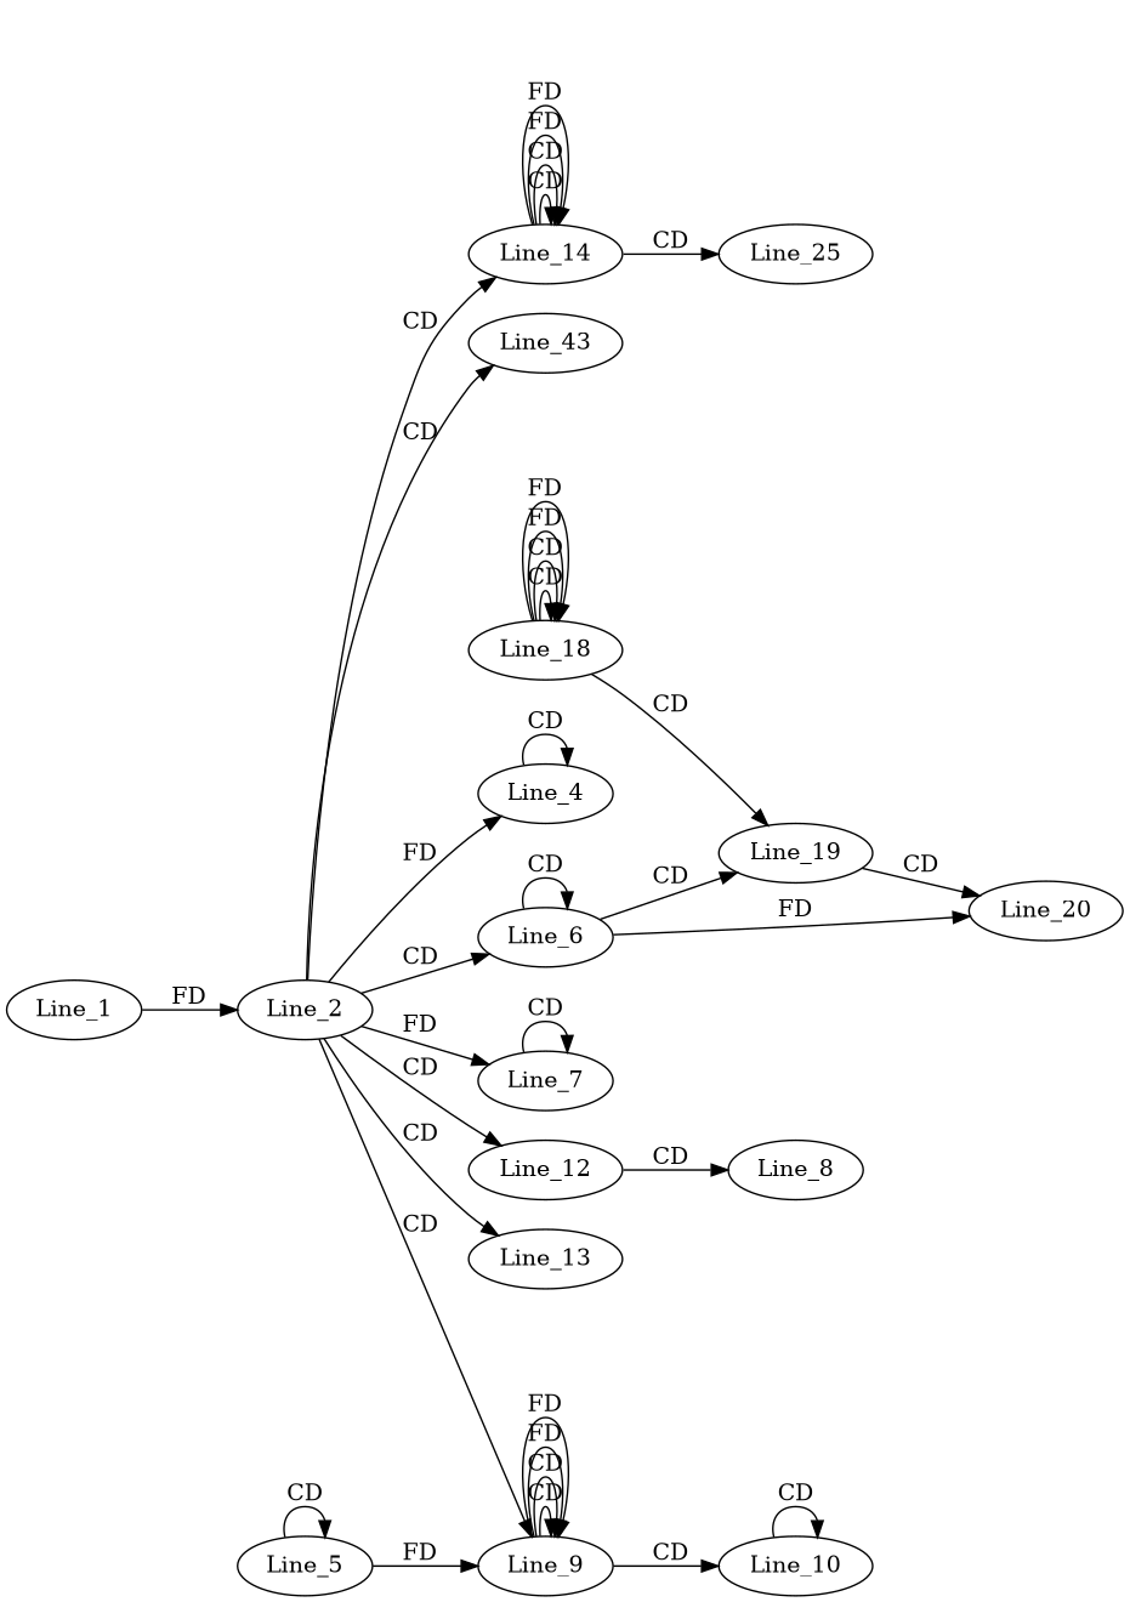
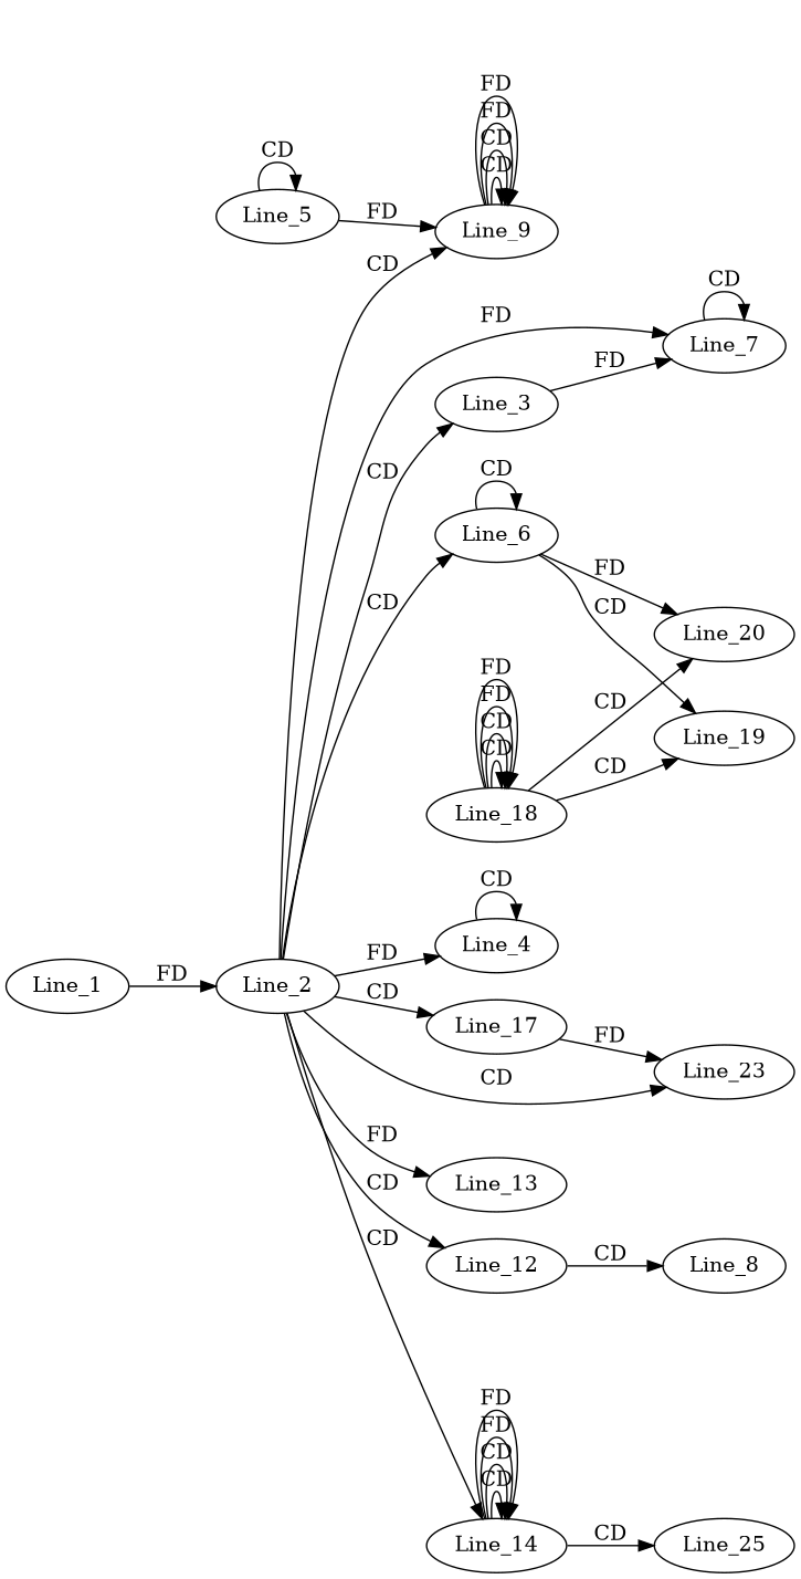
  digraph {
    rankdir=LR
    Line_1
    Line_2
+   Line_3
    Line_4
    Line_6
    Line_7
    Line_9
    Line_12
    Line_13
    Line_14
-   Line_23 [label=Line_43]
+   Line_17
+   Line_23
    Line_5
    Line_19
    Line_20
-   Line_10
    Line_8
    n18 [label=Line_25]
    Line_18
    Line_1 -> Line_2 [label=FD]
+   Line_2 -> Line_3 [label=CD]
    Line_2 -> Line_4 [label=FD]
    Line_2 -> Line_6 [label=CD]
    Line_2 -> Line_7 [label=FD]
    Line_2 -> Line_9 [label=CD]
    Line_2 -> Line_12 [label=CD]
-   Line_2 -> Line_13 [label=CD]
+   Line_2 -> Line_13 [label=FD]
    Line_2 -> Line_14 [label=CD]
+   Line_2 -> Line_17 [label=CD]
    Line_2 -> Line_23 [label=CD]
+   Line_3 -> Line_7 [label=FD]
    Line_4 -> Line_4 [label=CD]
    Line_6 -> Line_6 [label=CD]
    Line_6 -> Line_19 [label=CD]
    Line_6 -> Line_20 [label=FD]
    Line_7 -> Line_7 [label=CD]
    Line_9 -> Line_9 [label=CD]
    Line_9 -> Line_9 [label=CD]
    Line_9 -> Line_9 [label=FD]
    Line_9 -> Line_9 [label=FD]
-   Line_9 -> Line_10 [label=CD]
    Line_12 -> Line_8 [label=CD]
    Line_14 -> Line_14 [label=CD]
    Line_14 -> Line_14 [label=CD]
    Line_14 -> Line_14 [label=FD]
    Line_14 -> Line_14 [label=FD]
    Line_14 -> n18 [label=CD]
+   Line_17 -> Line_23 [label=FD]
    Line_5 -> Line_9 [label=FD]
    Line_5 -> Line_5 [label=CD]
-   Line_19 -> Line_20 [label=CD]
-   Line_10 -> Line_10 [label=CD]
+   Line_18 -> Line_20 [label=CD]
    Line_18 -> Line_19 [label=CD]
    Line_18 -> Line_18 [label=CD]
    Line_18 -> Line_18 [label=CD]
    Line_18 -> Line_18 [label=FD]
    Line_18 -> Line_18 [label=FD]
  }
